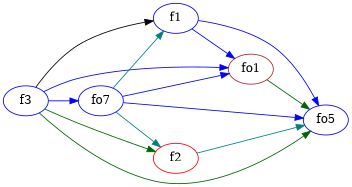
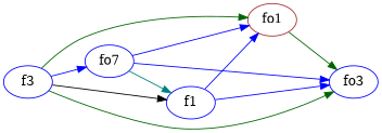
  strict digraph {
    rankdir=LR
    node [color=blue]
    edge [color=blue weight=2]
    fo1 [color=brown]
    f1
-   fo3 [label=fo5]
-   f2 [color=red]
+   fo3
    f3
    n6 [label=fo7]
    fo1 -> fo3 [color=darkgreen]
    f1 -> fo1
    f1 -> fo3
-   f2 -> fo3 [color=teal]
-   f3 -> fo1
+   f3 -> fo1 [color=darkgreen]
    f3 -> f1 [color=black]
    f3 -> fo3 [color=darkgreen]
-   f3 -> f2 [color=darkgreen]
    f3 -> n6
    n6 -> fo1
    n6 -> f1 [color=teal]
    n6 -> fo3
-   n6 -> f2 [color=teal]
  }
